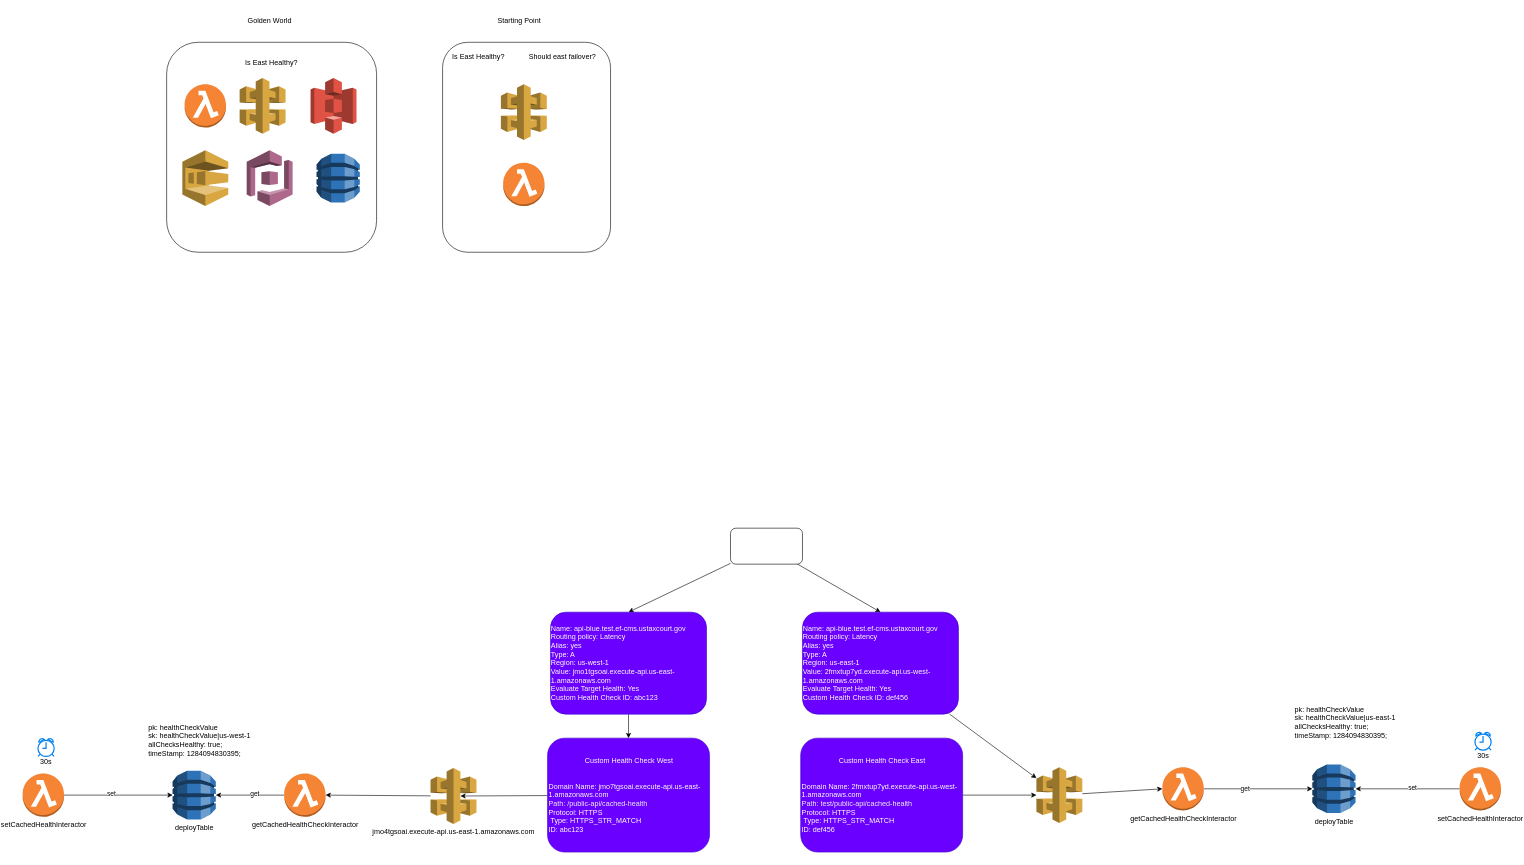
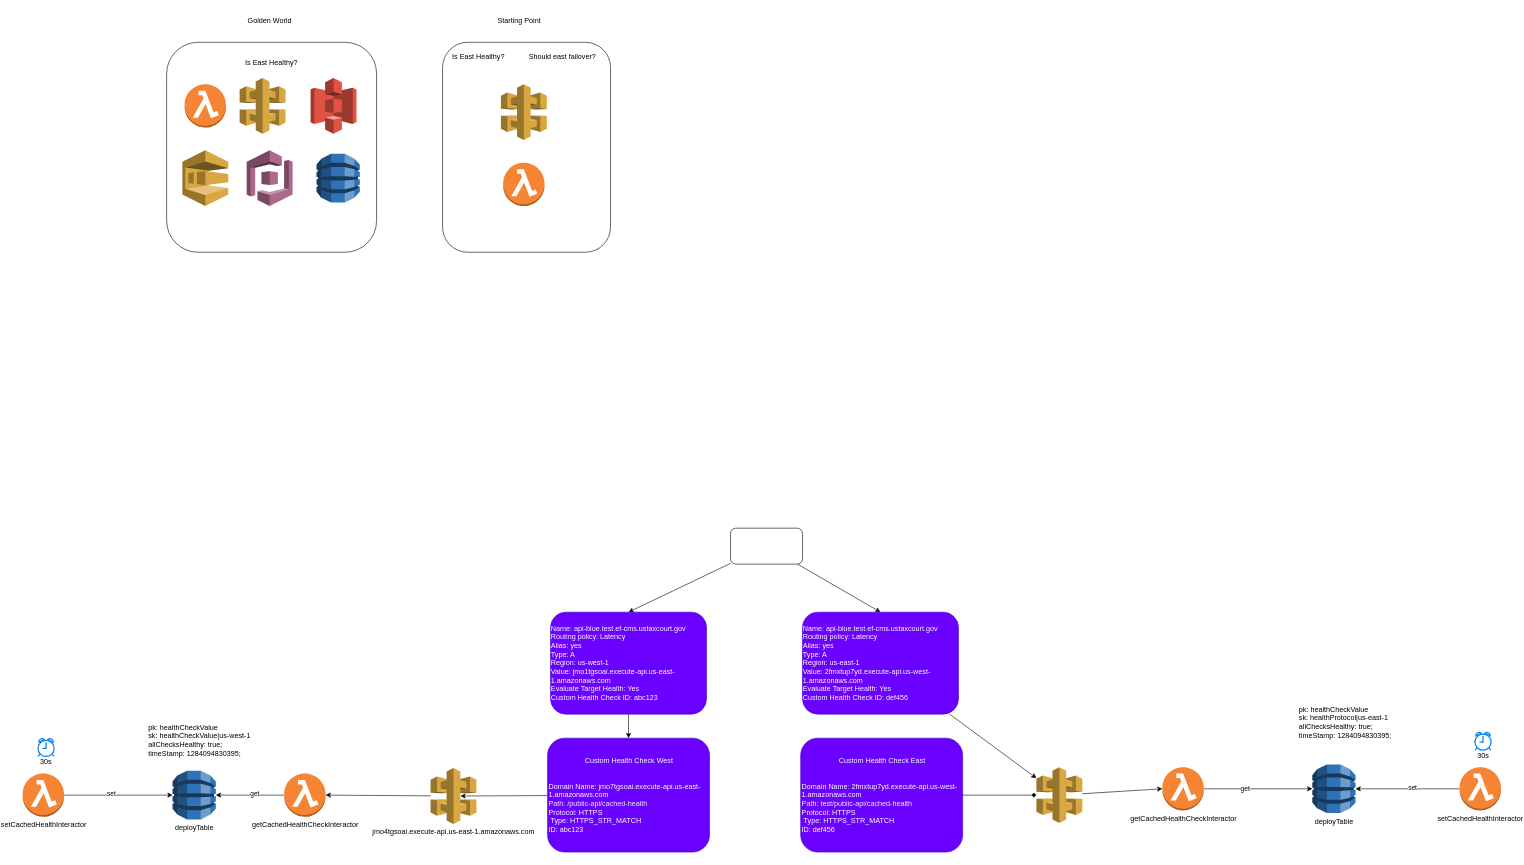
  <mxCell id="0" />
  <mxCell id="1" parent="0" />
  <mxCell id="2" style="edgeStyle=none;html=1;entryX=0.5;entryY=0;entryDx=0;entryDy=0;fontFamily=Helvetica;fontColor=#FFFFFF;" parent="1" source="4" target="23" edge="1"><mxGeometry relative="1" as="geometry" /></mxCell>
  <mxCell id="3" style="edgeStyle=none;html=1;entryX=0.5;entryY=0;entryDx=0;entryDy=0;fontFamily=Helvetica;fontColor=#FFFFFF;" parent="1" source="4" target="21" edge="1"><mxGeometry relative="1" as="geometry" /></mxCell>
  <mxCell id="4" value="Golden" style="rounded=1;whiteSpace=wrap;html=1;fontFamily=Helvetica;fontColor=#FFFFFF;" parent="1" vertex="1"><mxGeometry x="1200" y="880" width="120" height="60" as="geometry" /></mxCell>
  <mxCell id="5" value="" style="rounded=1;whiteSpace=wrap;html=1;" parent="1" vertex="1"><mxGeometry x="260" y="70" width="350" height="350" as="geometry" /></mxCell>
  <mxCell id="6" value="Is East Healthy?" style="text;html=1;strokeColor=none;fillColor=none;align=center;verticalAlign=middle;whiteSpace=wrap;rounded=0;" parent="1" vertex="1"><mxGeometry x="385" y="90" width="100" height="30" as="geometry" /></mxCell>
  <mxCell id="7" value="" style="rounded=1;whiteSpace=wrap;html=1;" parent="1" vertex="1"><mxGeometry x="720" y="70" width="280" height="350" as="geometry" /></mxCell>
  <mxCell id="8" value="Is East Healthy?" style="text;html=1;strokeColor=none;fillColor=none;align=center;verticalAlign=middle;whiteSpace=wrap;rounded=0;" parent="1" vertex="1"><mxGeometry x="730" y="80" width="100" height="30" as="geometry" /></mxCell>
  <mxCell id="9" value="" style="outlineConnect=0;dashed=0;verticalLabelPosition=bottom;verticalAlign=top;align=center;html=1;shape=mxgraph.aws3.api_gateway;fillColor=#D9A741;gradientColor=none;" parent="1" vertex="1"><mxGeometry x="817.25" y="140" width="76.5" height="93" as="geometry" /></mxCell>
  <mxCell id="10" value="" style="outlineConnect=0;dashed=0;verticalLabelPosition=bottom;verticalAlign=top;align=center;html=1;shape=mxgraph.aws3.lambda_function;fillColor=#F58534;gradientColor=none;" parent="1" vertex="1"><mxGeometry x="821" y="271" width="69" height="72" as="geometry" /></mxCell>
  <mxCell id="11" value="" style="outlineConnect=0;dashed=0;verticalLabelPosition=bottom;verticalAlign=top;align=center;html=1;shape=mxgraph.aws3.lambda_function;fillColor=#F58534;gradientColor=none;" parent="1" vertex="1"><mxGeometry x="290" y="140" width="69" height="72" as="geometry" /></mxCell>
  <mxCell id="12" value="" style="outlineConnect=0;dashed=0;verticalLabelPosition=bottom;verticalAlign=top;align=center;html=1;shape=mxgraph.aws3.api_gateway;fillColor=#D9A741;gradientColor=none;" parent="1" vertex="1"><mxGeometry x="381.75" y="129.5" width="76.5" height="93" as="geometry" /></mxCell>
  <mxCell id="13" value="" style="outlineConnect=0;dashed=0;verticalLabelPosition=bottom;verticalAlign=top;align=center;html=1;shape=mxgraph.aws3.s3;fillColor=#E05243;gradientColor=none;" parent="1" vertex="1"><mxGeometry x="500" y="129.5" width="76.5" height="93" as="geometry" /></mxCell>
  <mxCell id="14" value="" style="outlineConnect=0;dashed=0;verticalLabelPosition=bottom;verticalAlign=top;align=center;html=1;shape=mxgraph.aws3.sqs;fillColor=#D9A741;gradientColor=none;" parent="1" vertex="1"><mxGeometry x="286.25" y="250" width="76.5" height="93" as="geometry" /></mxCell>
  <mxCell id="15" value="" style="outlineConnect=0;dashed=0;verticalLabelPosition=bottom;verticalAlign=top;align=center;html=1;shape=mxgraph.aws3.cognito;fillColor=#AD688B;gradientColor=none;" parent="1" vertex="1"><mxGeometry x="393.5" y="250" width="76.5" height="93" as="geometry" /></mxCell>
  <mxCell id="16" value="" style="outlineConnect=0;dashed=0;verticalLabelPosition=bottom;verticalAlign=top;align=center;html=1;shape=mxgraph.aws3.dynamo_db;fillColor=#2E73B8;gradientColor=none;" parent="1" vertex="1"><mxGeometry x="510" y="256" width="72" height="81" as="geometry" /></mxCell>
  <mxCell id="17" value="Golden World" style="text;html=1;strokeColor=none;fillColor=none;align=center;verticalAlign=middle;whiteSpace=wrap;rounded=0;" parent="1" vertex="1"><mxGeometry x="370.88" y="20" width="121.75" height="30" as="geometry" /></mxCell>
  <mxCell id="18" value="Starting Point" style="text;whiteSpace=wrap;html=1;" parent="1" vertex="1"><mxGeometry x="810" y="20" width="80" height="30" as="geometry" /></mxCell>
  <mxCell id="19" value="Should east failover?" style="text;html=1;strokeColor=none;fillColor=none;align=center;verticalAlign=middle;whiteSpace=wrap;rounded=0;" parent="1" vertex="1"><mxGeometry x="840" y="80" width="160" height="30" as="geometry" /></mxCell>
  <mxCell id="20" style="edgeStyle=none;html=1;fontFamily=Helvetica;fontColor=#FFFFFF;" parent="1" source="21" target="29" edge="1"><mxGeometry relative="1" as="geometry" /></mxCell>
  <mxCell id="21" value="&lt;div style=&quot;text-align: left;&quot;&gt;&lt;span style=&quot;background-color: initial;&quot;&gt;Name:&amp;nbsp;&lt;/span&gt;&lt;span style=&quot;background-color: initial;&quot;&gt;&lt;font color=&quot;#ffffff&quot;&gt;api-blue.test.ef-cms.ustaxcourt.gov&lt;/font&gt;&lt;/span&gt;&lt;/div&gt;&lt;span style=&quot;&quot;&gt;&lt;div style=&quot;text-align: left;&quot;&gt;&lt;span style=&quot;color: rgb(255, 255, 255); background-color: initial;&quot;&gt;Routing policy: Latency&lt;/span&gt;&lt;/div&gt;&lt;div style=&quot;text-align: left;&quot;&gt;&lt;span style=&quot;color: rgb(255, 255, 255); background-color: initial;&quot;&gt;Alias: yes&lt;/span&gt;&lt;/div&gt;&lt;div style=&quot;text-align: left;&quot;&gt;&lt;span style=&quot;color: rgb(255, 255, 255); background-color: initial;&quot;&gt;Type: A&lt;/span&gt;&lt;/div&gt;&lt;div style=&quot;text-align: left;&quot;&gt;&lt;span style=&quot;color: rgb(255, 255, 255); background-color: initial;&quot;&gt;Region: us-east-1&lt;/span&gt;&lt;/div&gt;&lt;div style=&quot;text-align: left;&quot;&gt;&lt;span style=&quot;color: rgb(255, 255, 255); background-color: initial;&quot;&gt;Value:&amp;nbsp;&lt;/span&gt;&lt;span style=&quot;background-color: initial;&quot;&gt;2fmxtup7yd.execute-api.us-west-1.amazonaws.com&lt;/span&gt;&lt;/div&gt;&lt;div style=&quot;text-align: left;&quot;&gt;&lt;span style=&quot;color: rgb(255, 255, 255); background-color: initial;&quot;&gt;Evaluate Target Health: Yes&lt;/span&gt;&lt;/div&gt;&lt;div style=&quot;text-align: left;&quot;&gt;&lt;span style=&quot;color: rgb(255, 255, 255);&quot;&gt;Custom Health Check ID: def456&lt;/span&gt;&lt;span style=&quot;color: rgb(255, 255, 255); background-color: initial;&quot;&gt;&lt;br&gt;&lt;/span&gt;&lt;/div&gt;&lt;/span&gt;" style="rounded=1;whiteSpace=wrap;html=1;fillColor=#6a00ff;fontColor=#ffffff;strokeColor=#3700CC;" parent="1" vertex="1"><mxGeometry x="1320" y="1020" width="260" height="170" as="geometry" /></mxCell>
  <mxCell id="22" style="edgeStyle=none;html=1;exitX=0.5;exitY=1;exitDx=0;exitDy=0;fontFamily=Helvetica;fontColor=#FFFFFF;entryX=0.5;entryY=0;entryDx=0;entryDy=0;" parent="1" source="23" target="27" edge="1"><mxGeometry relative="1" as="geometry"><mxPoint x="1030" y="1240" as="targetPoint" /></mxGeometry></mxCell>
  <mxCell id="23" value="&lt;div style=&quot;text-align: left;&quot;&gt;&lt;span style=&quot;background-color: initial;&quot;&gt;Name:&amp;nbsp;&lt;/span&gt;&lt;span style=&quot;background-color: initial;&quot;&gt;&lt;font color=&quot;#ffffff&quot;&gt;api-blue.test.ef-cms.ustaxcourt.gov&lt;/font&gt;&lt;/span&gt;&lt;/div&gt;&lt;span style=&quot;&quot;&gt;&lt;div style=&quot;text-align: left;&quot;&gt;&lt;span style=&quot;color: rgb(255, 255, 255); background-color: initial;&quot;&gt;Routing policy: Latency&lt;/span&gt;&lt;/div&gt;&lt;div style=&quot;text-align: left;&quot;&gt;&lt;span style=&quot;color: rgb(255, 255, 255); background-color: initial;&quot;&gt;Alias: yes&lt;/span&gt;&lt;/div&gt;&lt;div style=&quot;text-align: left;&quot;&gt;&lt;span style=&quot;color: rgb(255, 255, 255); background-color: initial;&quot;&gt;Type: A&lt;/span&gt;&lt;/div&gt;&lt;div style=&quot;text-align: left;&quot;&gt;&lt;span style=&quot;color: rgb(255, 255, 255); background-color: initial;&quot;&gt;Region: us-west-1&lt;/span&gt;&lt;/div&gt;&lt;div style=&quot;text-align: left;&quot;&gt;&lt;span style=&quot;color: rgb(255, 255, 255); background-color: initial;&quot;&gt;Value:&amp;nbsp;&lt;/span&gt;&lt;span style=&quot;background-color: initial;&quot;&gt;jmo1tgsoai.execute-api.us-east-1.amazonaws.com&lt;/span&gt;&lt;/div&gt;&lt;div style=&quot;text-align: left;&quot;&gt;&lt;span style=&quot;color: rgb(255, 255, 255); background-color: initial;&quot;&gt;Evaluate Target Health: Yes&lt;/span&gt;&lt;/div&gt;&lt;div style=&quot;text-align: left;&quot;&gt;&lt;span style=&quot;color: rgb(255, 255, 255); background-color: initial;&quot;&gt;Custom Health Check ID: abc123&lt;/span&gt;&lt;/div&gt;&lt;/span&gt;" style="rounded=1;whiteSpace=wrap;html=1;fillColor=#6a00ff;fontColor=#ffffff;strokeColor=#3700CC;" parent="1" vertex="1"><mxGeometry x="900" y="1020" width="260" height="170" as="geometry" /></mxCell>
- <mxCell id="24" style="edgeStyle=none;html=1;" parent="1" source="25" target="29" edge="1"><mxGeometry relative="1" as="geometry" /></mxCell>
+ <mxCell id="24" style="edgeStyle=none;html=1;endArrow=diamond;" parent="1" source="25" target="29" edge="1"><mxGeometry relative="1" as="geometry" /></mxCell>
  <mxCell id="25" value="&lt;div style=&quot;text-align: center;&quot;&gt;&lt;span style=&quot;background-color: initial;&quot;&gt;Custom Health Check East&lt;/span&gt;&lt;/div&gt;&lt;div style=&quot;text-align: center;&quot;&gt;&lt;br&gt;&lt;/div&gt;&lt;br&gt;Domain Name:&amp;nbsp;2fmxtup7yd.execute-api.us-west-1.amazonaws.com&lt;br&gt;&lt;font color=&quot;#f0f0f0&quot;&gt;Path: test/public-api/cached-health&lt;br&gt;&lt;/font&gt;Protocol:&amp;nbsp;HTTPS&lt;br&gt;&amp;nbsp;Type: HTTPS_STR_MATCH&lt;br&gt;ID: def456" style="rounded=1;whiteSpace=wrap;html=1;labelBackgroundColor=none;fontFamily=Helvetica;fontColor=#ffffff;align=left;fillColor=#6a00ff;strokeColor=#3700CC;" parent="1" vertex="1"><mxGeometry x="1317" y="1230" width="270" height="190" as="geometry" /></mxCell>
  <mxCell id="26" style="edgeStyle=none;html=1;entryX=0.65;entryY=0.5;entryDx=0;entryDy=0;entryPerimeter=0;" parent="1" source="27" target="36" edge="1"><mxGeometry relative="1" as="geometry" /></mxCell>
  <mxCell id="27" value="&lt;div style=&quot;text-align: center;&quot;&gt;&lt;span style=&quot;background-color: initial;&quot;&gt;Custom Health Check West&lt;/span&gt;&lt;/div&gt;&lt;div style=&quot;text-align: center;&quot;&gt;&lt;br&gt;&lt;/div&gt;&lt;br&gt;Domain Name:&amp;nbsp;&lt;span style=&quot;background-color: initial;&quot;&gt;jmo7tgsoai.execute-api.us-east-1.amazonaws.com&lt;br&gt;&lt;/span&gt;&lt;span style=&quot;color: rgb(240, 240, 240);&quot;&gt;Path: /public-api/cached-health&lt;/span&gt;&lt;br style=&quot;color: rgb(240, 240, 240);&quot;&gt;Protocol:&amp;nbsp;HTTPS&lt;br&gt;&amp;nbsp;Type: HTTPS_STR_MATCH&lt;br&gt;ID: abc123" style="rounded=1;whiteSpace=wrap;html=1;labelBackgroundColor=none;fontFamily=Helvetica;fontColor=#ffffff;align=left;fillColor=#6a00ff;strokeColor=#3700CC;" parent="1" vertex="1"><mxGeometry x="895" y="1230" width="270" height="190" as="geometry" /></mxCell>
  <mxCell id="28" style="edgeStyle=none;html=1;entryX=0;entryY=0.5;entryDx=0;entryDy=0;entryPerimeter=0;" parent="1" source="29" target="32" edge="1"><mxGeometry relative="1" as="geometry" /></mxCell>
  <mxCell id="29" value="&lt;span style=&quot;color: rgb(255, 255, 255); text-align: left;&quot;&gt;2fmxtup7yd.execute-api.us-west-1.amazonaws.com&lt;/span&gt;" style="outlineConnect=0;dashed=0;verticalLabelPosition=bottom;verticalAlign=top;align=center;html=1;shape=mxgraph.aws3.api_gateway;fillColor=#D9A741;gradientColor=none;" parent="1" vertex="1"><mxGeometry x="1710" y="1278.5" width="76.5" height="93" as="geometry" /></mxCell>
  <mxCell id="30" style="edgeStyle=none;html=1;entryX=0;entryY=0.5;entryDx=0;entryDy=0;entryPerimeter=0;" parent="1" source="32" target="33" edge="1"><mxGeometry relative="1" as="geometry" /></mxCell>
  <mxCell id="31" value="get" style="edgeLabel;html=1;align=center;verticalAlign=middle;resizable=0;points=[];" vertex="1" connectable="0" parent="30"><mxGeometry x="-0.249" relative="1" as="geometry"><mxPoint as="offset" /></mxGeometry></mxCell>
  <mxCell id="32" value="getCachedHealthCheckInteractor" style="outlineConnect=0;dashed=0;verticalLabelPosition=bottom;verticalAlign=top;align=center;html=1;shape=mxgraph.aws3.lambda_function;fillColor=#F58534;gradientColor=none;" parent="1" vertex="1"><mxGeometry x="1920" y="1278.5" width="69" height="72" as="geometry" /></mxCell>
  <mxCell id="33" value="deployTable" style="outlineConnect=0;dashed=0;verticalLabelPosition=bottom;verticalAlign=top;align=center;html=1;shape=mxgraph.aws3.dynamo_db;fillColor=#2E73B8;gradientColor=none;" parent="1" vertex="1"><mxGeometry x="2170" y="1274" width="72" height="81" as="geometry" /></mxCell>
- <mxCell id="34" value="&lt;div style=&quot;text-align: left;&quot;&gt;&lt;span style=&quot;background-color: initial;&quot;&gt;pk:&amp;nbsp;healthCheckValue&lt;/span&gt;&lt;/div&gt;&lt;div style=&quot;text-align: left;&quot;&gt;&lt;span style=&quot;background-color: initial;&quot;&gt;sk:&amp;nbsp;healthCheckValue|us-east-1&lt;/span&gt;&lt;/div&gt;&lt;div style=&quot;text-align: left;&quot;&gt;&lt;span style=&quot;background-color: initial;&quot;&gt;&lt;div&gt;allChecksHealthy: true;&lt;/div&gt;&lt;div&gt;timeStamp: 1284094830395;&lt;/div&gt;&lt;/span&gt;&lt;/div&gt;" style="text;html=1;strokeColor=none;fillColor=none;align=center;verticalAlign=middle;whiteSpace=wrap;rounded=0;" parent="1" vertex="1"><mxGeometry x="2130" y="1164" width="190" height="80" as="geometry" /></mxCell>
+ <mxCell id="34" value="&lt;div style=&quot;text-align: left;&quot;&gt;&lt;span style=&quot;background-color: initial;&quot;&gt;pk:&amp;nbsp;healthCheckValue&lt;/span&gt;&lt;/div&gt;&lt;div style=&quot;text-align: left;&quot;&gt;&lt;span style=&quot;background-color: initial;&quot;&gt;sk:&amp;nbsp;healthProtocol|us-east-1&lt;/span&gt;&lt;/div&gt;&lt;div style=&quot;text-align: left;&quot;&gt;&lt;span style=&quot;background-color: initial;&quot;&gt;&lt;div&gt;allChecksHealthy: true;&lt;/div&gt;&lt;div&gt;timeStamp: 1284094830395;&lt;/div&gt;&lt;/span&gt;&lt;/div&gt;" style="text;html=1;strokeColor=none;fillColor=none;align=center;verticalAlign=middle;whiteSpace=wrap;rounded=0;" parent="1" vertex="1"><mxGeometry x="2130" y="1164" width="190" height="80" as="geometry" /></mxCell>
  <mxCell id="35" style="edgeStyle=none;html=1;entryX=1;entryY=0.5;entryDx=0;entryDy=0;entryPerimeter=0;" parent="1" source="36" target="39" edge="1"><mxGeometry relative="1" as="geometry" /></mxCell>
  <mxCell id="36" value="&lt;div style=&quot;text-align: left;&quot;&gt;&lt;span style=&quot;background-color: initial;&quot;&gt;jmo4tgsoai.execute-api.us-east-1.amazonaws.com&lt;/span&gt;&lt;/div&gt;" style="outlineConnect=0;dashed=0;verticalLabelPosition=bottom;verticalAlign=top;align=center;html=1;shape=mxgraph.aws3.api_gateway;fillColor=#D9A741;gradientColor=none;" parent="1" vertex="1"><mxGeometry x="700" y="1280" width="76.5" height="93" as="geometry" /></mxCell>
  <mxCell id="37" style="edgeStyle=none;html=1;entryX=1;entryY=0.5;entryDx=0;entryDy=0;entryPerimeter=0;" parent="1" source="39" target="40" edge="1"><mxGeometry relative="1" as="geometry" /></mxCell>
  <mxCell id="38" value="get" style="edgeLabel;html=1;align=center;verticalAlign=middle;resizable=0;points=[];" vertex="1" connectable="0" parent="37"><mxGeometry x="-0.12" y="-3" relative="1" as="geometry"><mxPoint as="offset" /></mxGeometry></mxCell>
  <mxCell id="39" value="getCachedHealthCheckInteractor" style="outlineConnect=0;dashed=0;verticalLabelPosition=bottom;verticalAlign=top;align=center;html=1;shape=mxgraph.aws3.lambda_function;fillColor=#F58534;gradientColor=none;" parent="1" vertex="1"><mxGeometry x="456" y="1289" width="69" height="72" as="geometry" /></mxCell>
  <mxCell id="40" value="deployTable" style="outlineConnect=0;dashed=0;verticalLabelPosition=bottom;verticalAlign=top;align=center;html=1;shape=mxgraph.aws3.dynamo_db;fillColor=#2E73B8;gradientColor=none;" parent="1" vertex="1"><mxGeometry x="270" y="1284.5" width="72" height="81" as="geometry" /></mxCell>
  <mxCell id="41" style="edgeStyle=none;html=1;entryX=1;entryY=0.5;entryDx=0;entryDy=0;entryPerimeter=0;" edge="1" parent="1" source="43" target="33"><mxGeometry relative="1" as="geometry" /></mxCell>
  <mxCell id="42" value="set" style="edgeLabel;html=1;align=center;verticalAlign=middle;resizable=0;points=[];" vertex="1" connectable="0" parent="41"><mxGeometry x="-0.091" y="-2" relative="1" as="geometry"><mxPoint as="offset" /></mxGeometry></mxCell>
  <mxCell id="43" value="setCachedHealthInteractor" style="outlineConnect=0;dashed=0;verticalLabelPosition=bottom;verticalAlign=top;align=center;html=1;shape=mxgraph.aws3.lambda_function;fillColor=#F58534;gradientColor=none;" vertex="1" parent="1"><mxGeometry x="2415.5" y="1278.5" width="69" height="72" as="geometry" /></mxCell>
  <mxCell id="44" value="" style="html=1;verticalLabelPosition=bottom;align=center;labelBackgroundColor=#ffffff;verticalAlign=top;strokeWidth=2;strokeColor=#0080F0;shadow=0;dashed=0;shape=mxgraph.ios7.icons.alarm_clock;" vertex="1" parent="1"><mxGeometry x="2441" y="1220" width="27" height="30" as="geometry" /></mxCell>
  <mxCell id="45" value="30s" style="text;html=1;strokeColor=none;fillColor=none;align=center;verticalAlign=middle;whiteSpace=wrap;rounded=0;labelBackgroundColor=none;" vertex="1" parent="1"><mxGeometry x="2424.5" y="1244" width="60" height="30" as="geometry" /></mxCell>
  <mxCell id="46" value="&lt;div style=&quot;text-align: left;&quot;&gt;&lt;span style=&quot;background-color: initial;&quot;&gt;pk:&amp;nbsp;healthCheckValue&lt;/span&gt;&lt;/div&gt;&lt;div style=&quot;text-align: left;&quot;&gt;&lt;span style=&quot;background-color: initial;&quot;&gt;sk:&amp;nbsp;healthCheckValue|us-west-1&lt;/span&gt;&lt;/div&gt;&lt;div style=&quot;text-align: left;&quot;&gt;&lt;span style=&quot;background-color: initial;&quot;&gt;&lt;div&gt;allChecksHealthy: true;&lt;/div&gt;&lt;div&gt;timeStamp: 1284094830395;&lt;/div&gt;&lt;/span&gt;&lt;/div&gt;" style="text;html=1;strokeColor=none;fillColor=none;align=center;verticalAlign=middle;whiteSpace=wrap;rounded=0;" vertex="1" parent="1"><mxGeometry x="220" y="1194" width="190" height="80" as="geometry" /></mxCell>
  <mxCell id="47" style="edgeStyle=none;html=1;entryX=0;entryY=0.5;entryDx=0;entryDy=0;entryPerimeter=0;" edge="1" parent="1" source="49" target="40"><mxGeometry relative="1" as="geometry" /></mxCell>
  <mxCell id="48" value="set" style="edgeLabel;html=1;align=center;verticalAlign=middle;resizable=0;points=[];" vertex="1" connectable="0" parent="47"><mxGeometry x="-0.141" y="3" relative="1" as="geometry"><mxPoint as="offset" /></mxGeometry></mxCell>
  <mxCell id="49" value="setCachedHealthInteractor" style="outlineConnect=0;dashed=0;verticalLabelPosition=bottom;verticalAlign=top;align=center;html=1;shape=mxgraph.aws3.lambda_function;fillColor=#F58534;gradientColor=none;" vertex="1" parent="1"><mxGeometry x="20" y="1289" width="69" height="72" as="geometry" /></mxCell>
  <mxCell id="50" value="" style="html=1;verticalLabelPosition=bottom;align=center;labelBackgroundColor=#ffffff;verticalAlign=top;strokeWidth=2;strokeColor=#0080F0;shadow=0;dashed=0;shape=mxgraph.ios7.icons.alarm_clock;" vertex="1" parent="1"><mxGeometry x="45.5" y="1230.5" width="27" height="30" as="geometry" /></mxCell>
  <mxCell id="51" value="30s" style="text;html=1;strokeColor=none;fillColor=none;align=center;verticalAlign=middle;whiteSpace=wrap;rounded=0;labelBackgroundColor=none;" vertex="1" parent="1"><mxGeometry x="29" y="1254.5" width="60" height="30" as="geometry" /></mxCell>
